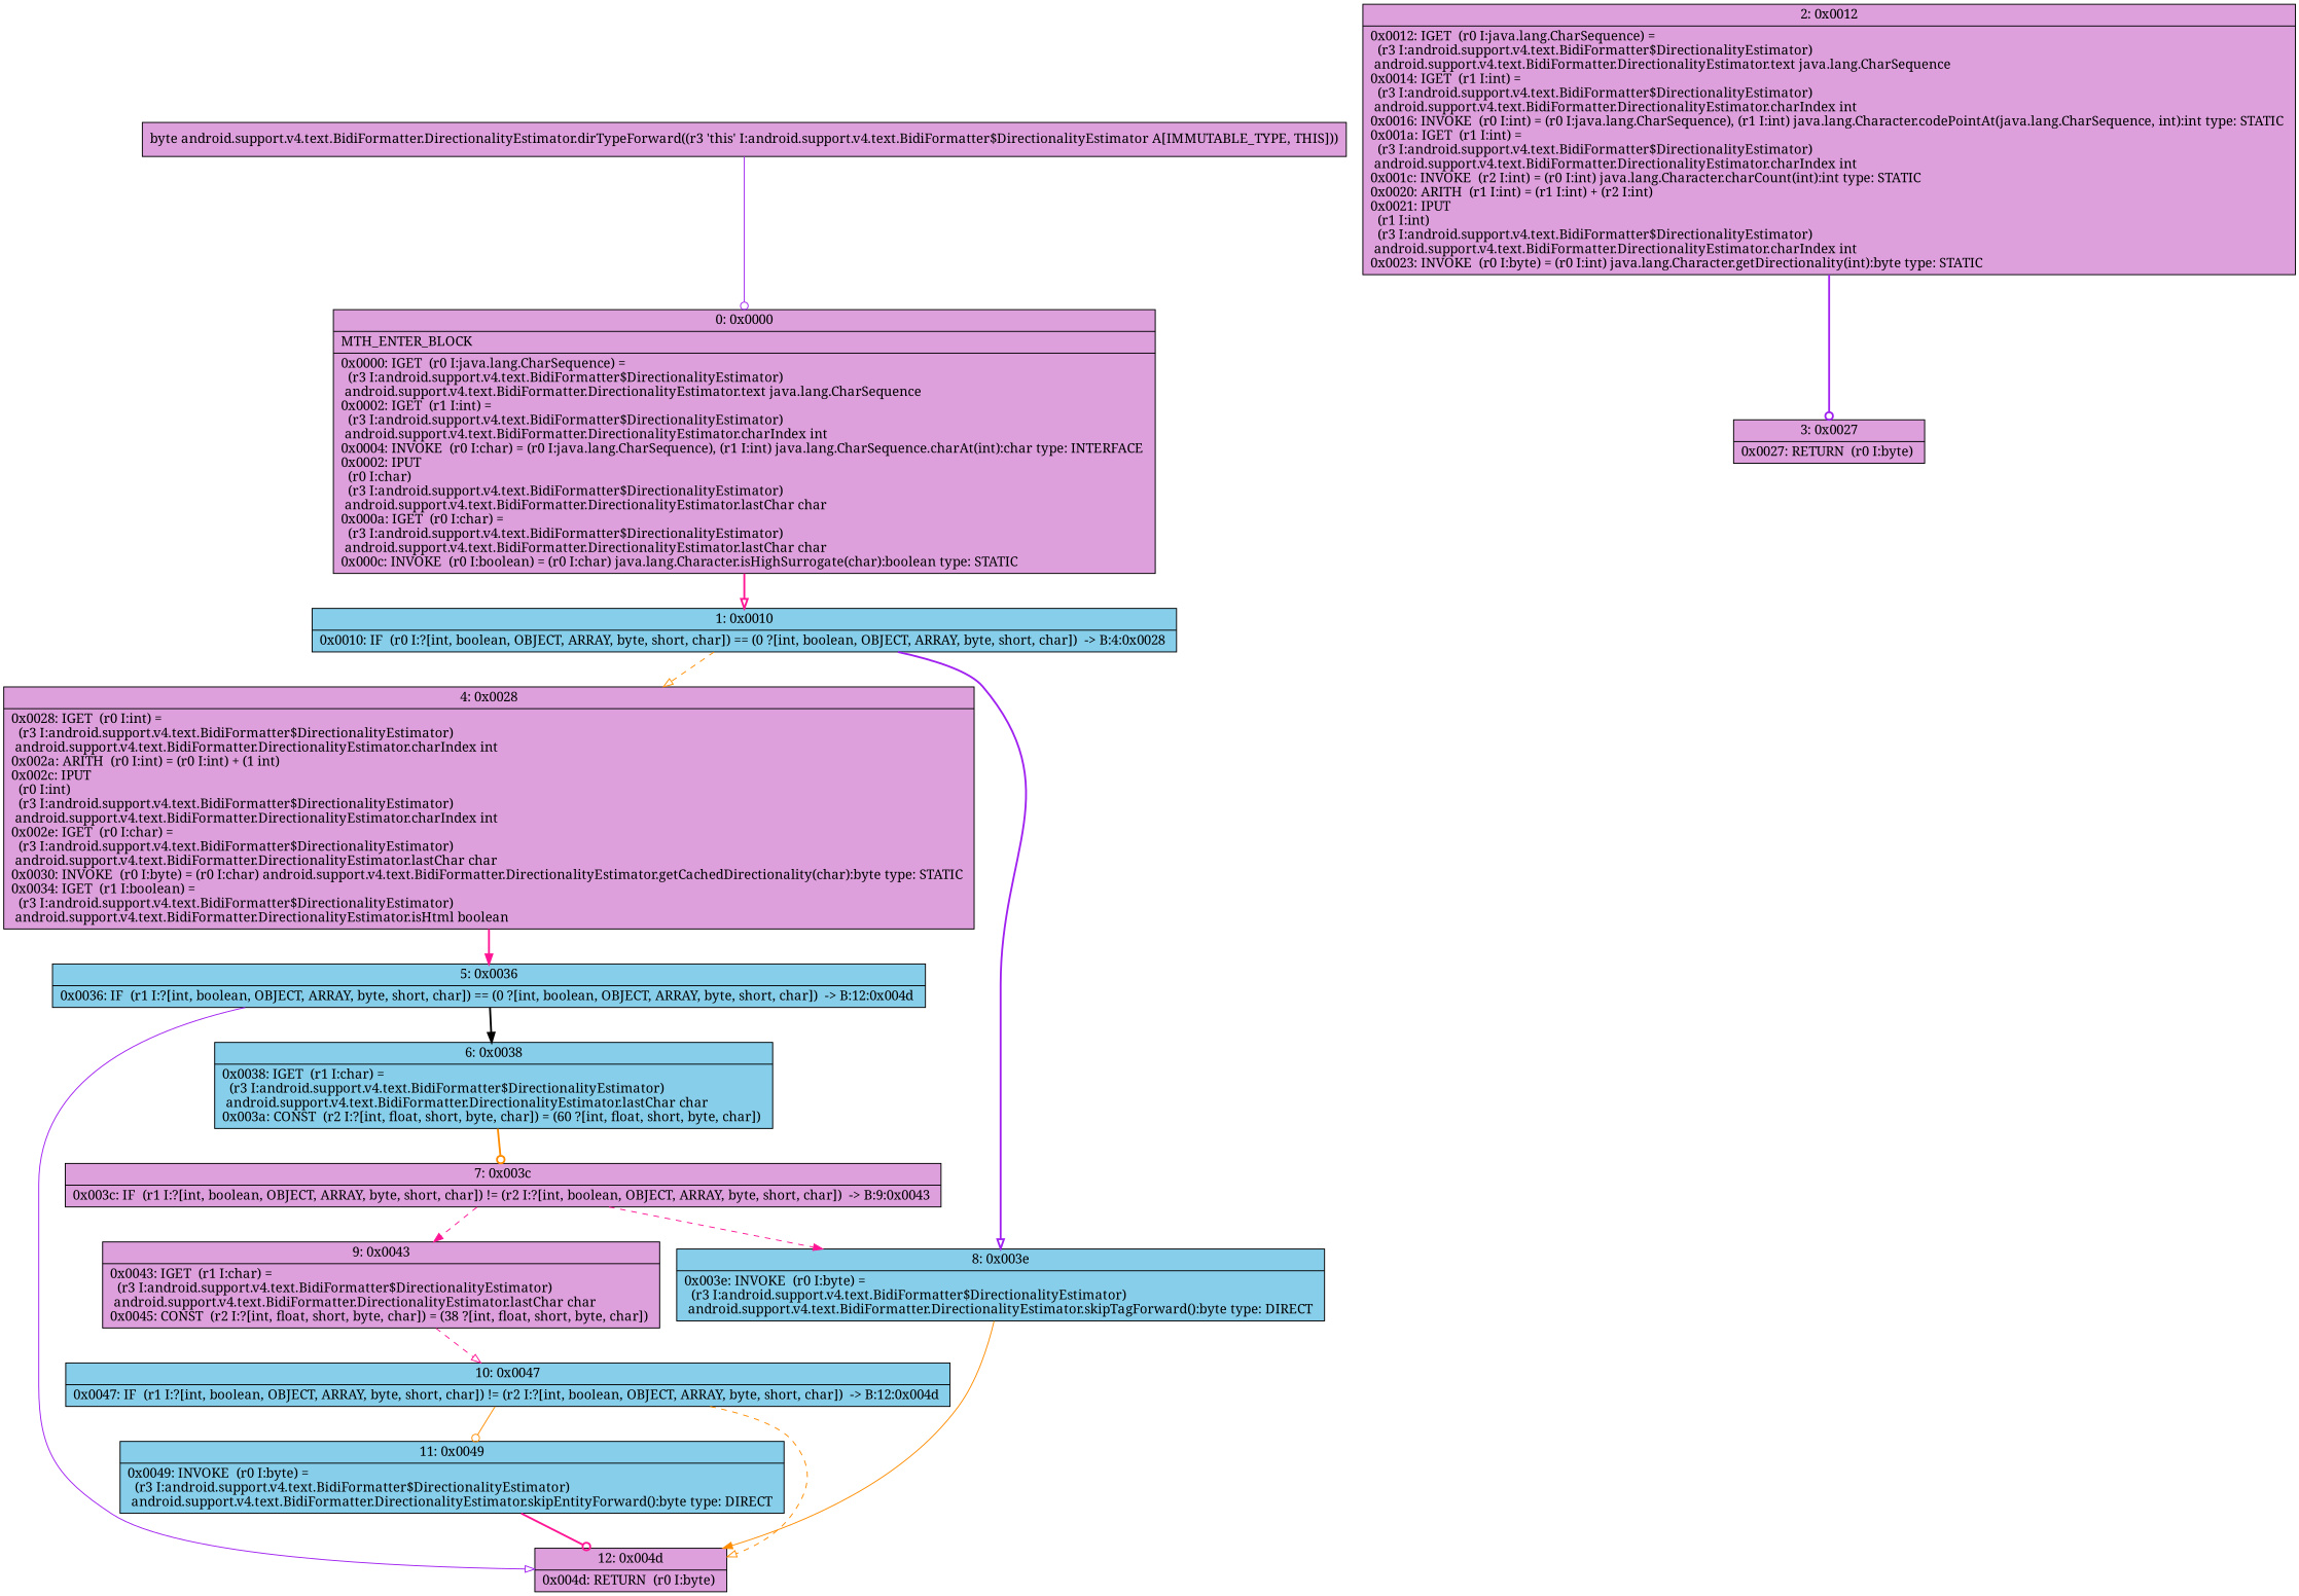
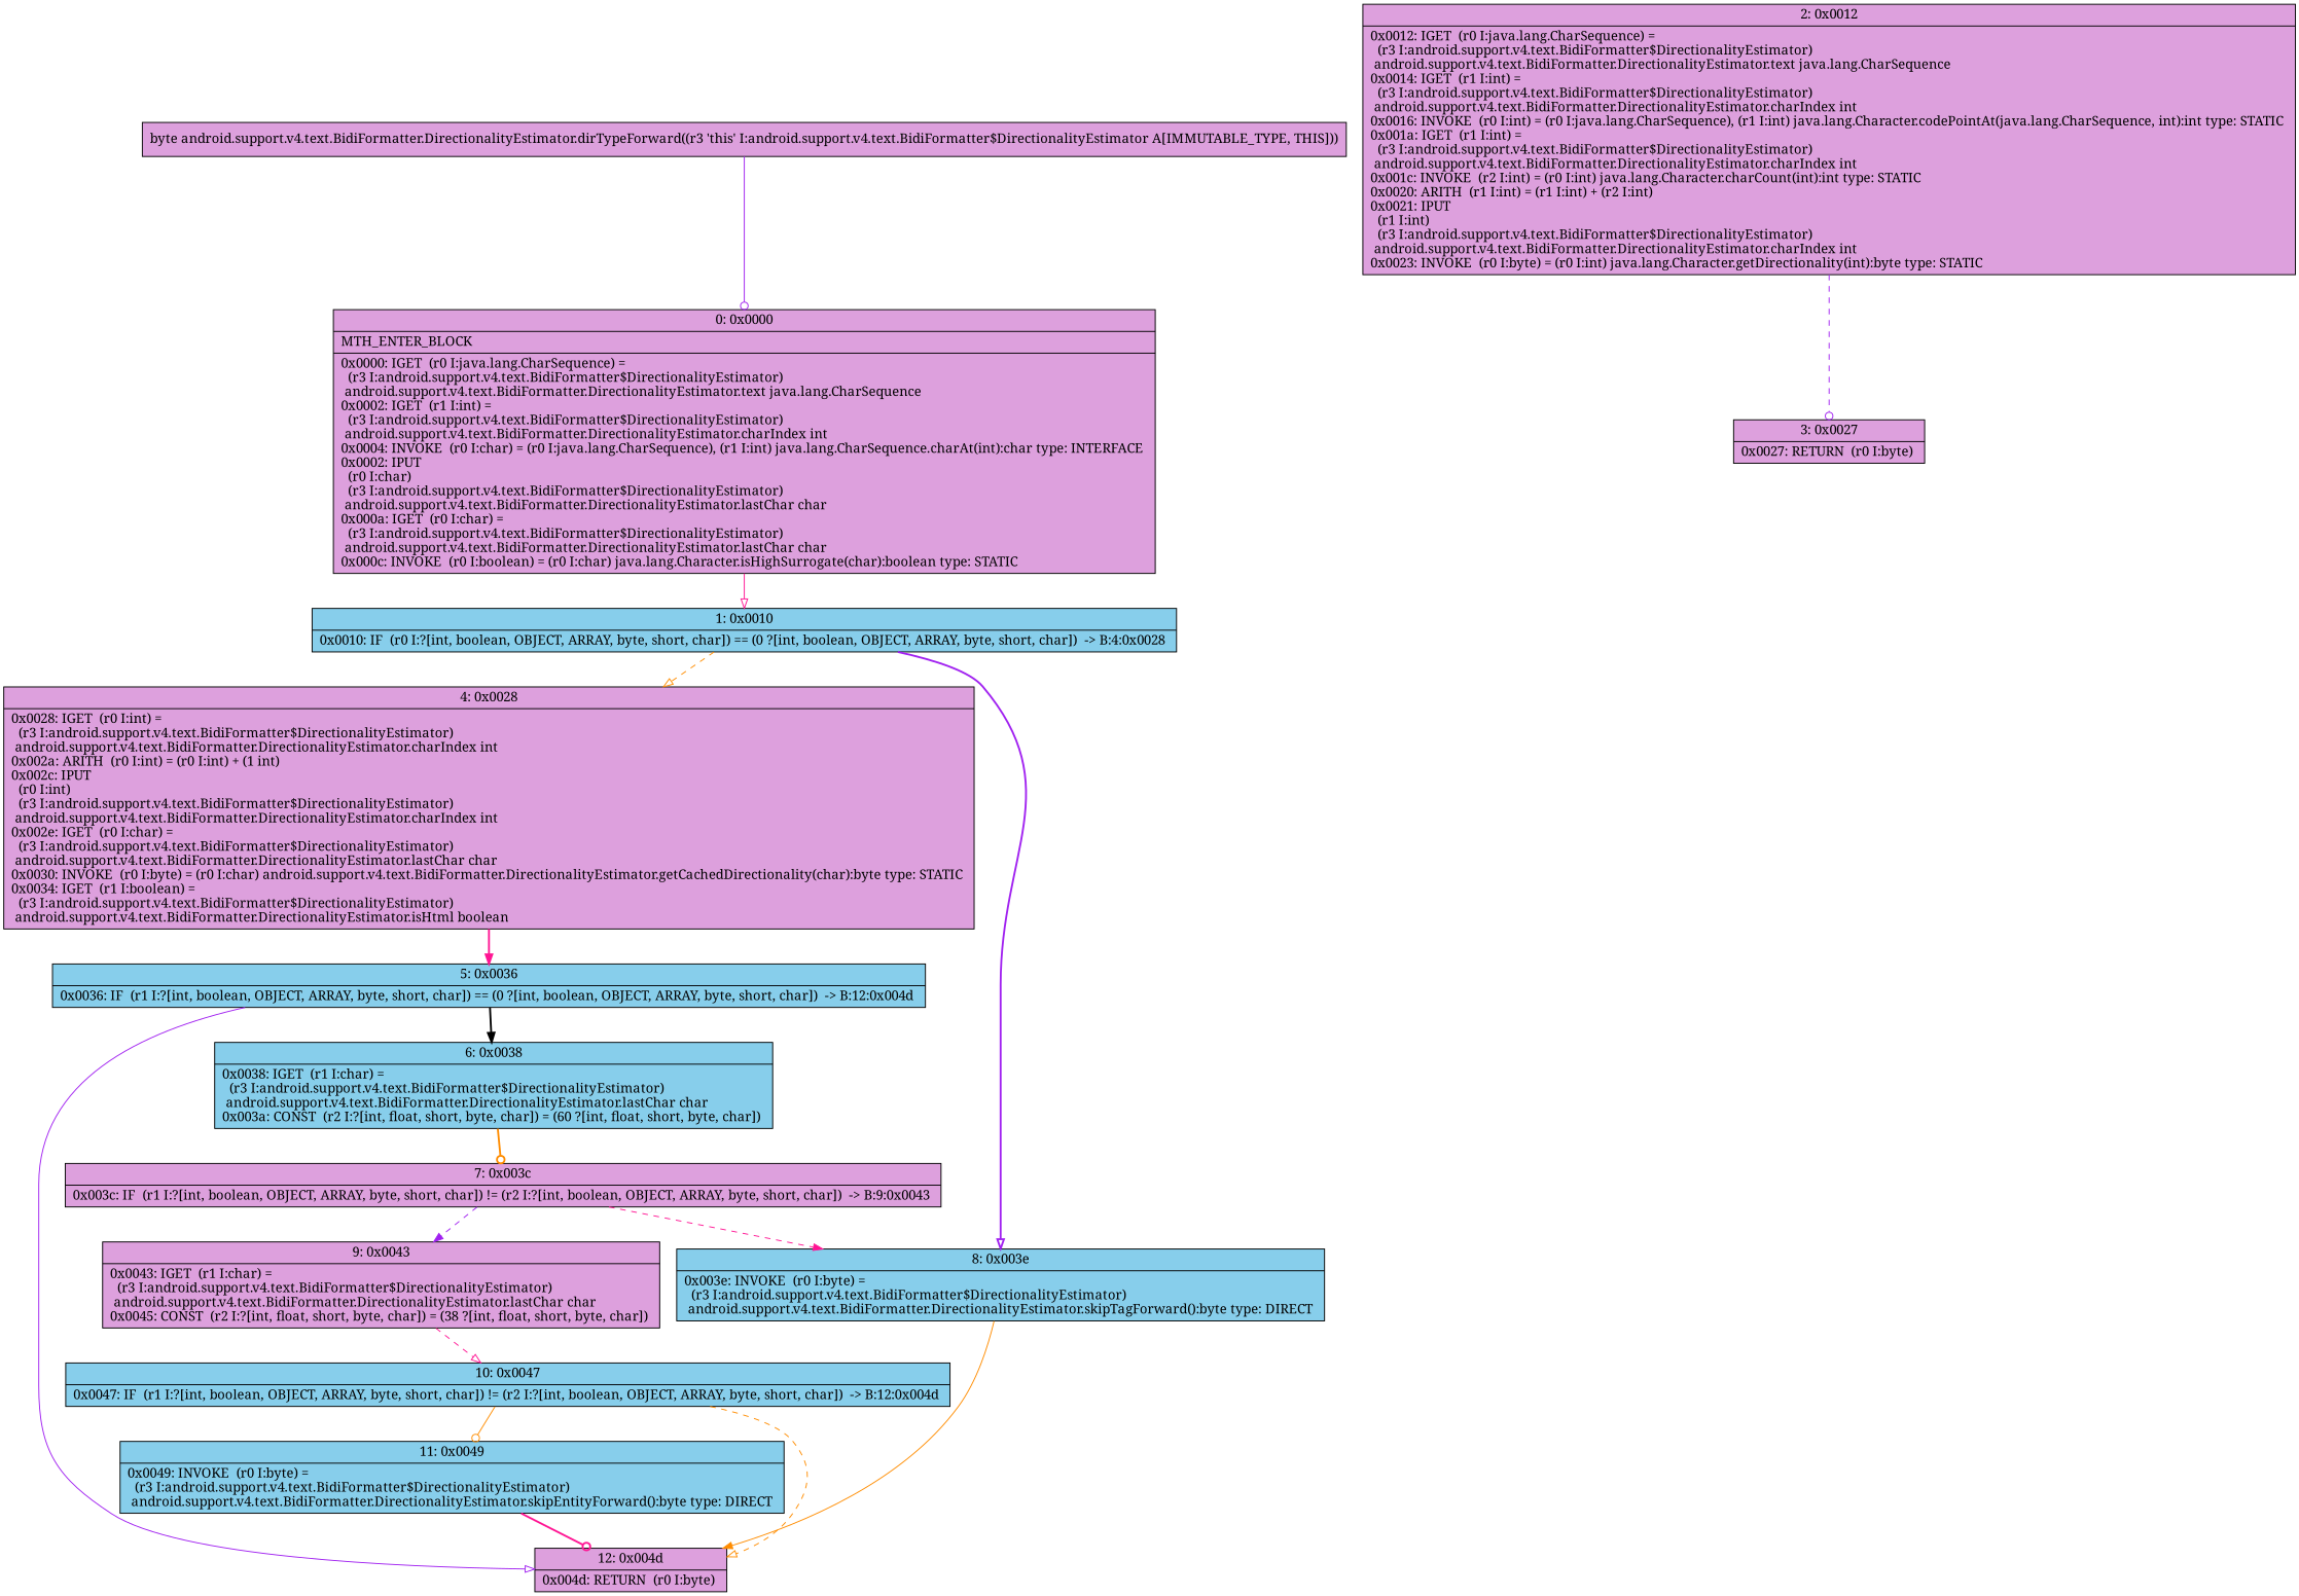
  digraph {
    fontname="Noto Serif"
    node [fillcolor=plum fontname="Noto Serif" shape=record style=filled]
    edge [arrowhead=onormal color=deeppink fontname="Noto Serif" style=bold]
    n1 [label="{0\:\ 0x0000|MTH_ENTER_BLOCK\l|0x0000: IGET  (r0 I:java.lang.CharSequence) = \l  (r3 I:android.support.v4.text.BidiFormatter$DirectionalityEstimator)\l android.support.v4.text.BidiFormatter.DirectionalityEstimator.text java.lang.CharSequence \l0x0002: IGET  (r1 I:int) = \l  (r3 I:android.support.v4.text.BidiFormatter$DirectionalityEstimator)\l android.support.v4.text.BidiFormatter.DirectionalityEstimator.charIndex int \l0x0004: INVOKE  (r0 I:char) = (r0 I:java.lang.CharSequence), (r1 I:int) java.lang.CharSequence.charAt(int):char type: INTERFACE \l0x0002: IPUT  \l  (r0 I:char)\l  (r3 I:android.support.v4.text.BidiFormatter$DirectionalityEstimator)\l android.support.v4.text.BidiFormatter.DirectionalityEstimator.lastChar char \l0x000a: IGET  (r0 I:char) = \l  (r3 I:android.support.v4.text.BidiFormatter$DirectionalityEstimator)\l android.support.v4.text.BidiFormatter.DirectionalityEstimator.lastChar char \l0x000c: INVOKE  (r0 I:boolean) = (r0 I:char) java.lang.Character.isHighSurrogate(char):boolean type: STATIC \l}"]
    n2 [fillcolor=skyblue label="{1\:\ 0x0010|0x0010: IF  (r0 I:?[int, boolean, OBJECT, ARRAY, byte, short, char]) == (0 ?[int, boolean, OBJECT, ARRAY, byte, short, char])  \-\> B:4:0x0028 \l}"]
    n3 [label="{4\:\ 0x0028|0x0028: IGET  (r0 I:int) = \l  (r3 I:android.support.v4.text.BidiFormatter$DirectionalityEstimator)\l android.support.v4.text.BidiFormatter.DirectionalityEstimator.charIndex int \l0x002a: ARITH  (r0 I:int) = (r0 I:int) + (1 int) \l0x002c: IPUT  \l  (r0 I:int)\l  (r3 I:android.support.v4.text.BidiFormatter$DirectionalityEstimator)\l android.support.v4.text.BidiFormatter.DirectionalityEstimator.charIndex int \l0x002e: IGET  (r0 I:char) = \l  (r3 I:android.support.v4.text.BidiFormatter$DirectionalityEstimator)\l android.support.v4.text.BidiFormatter.DirectionalityEstimator.lastChar char \l0x0030: INVOKE  (r0 I:byte) = (r0 I:char) android.support.v4.text.BidiFormatter.DirectionalityEstimator.getCachedDirectionality(char):byte type: STATIC \l0x0034: IGET  (r1 I:boolean) = \l  (r3 I:android.support.v4.text.BidiFormatter$DirectionalityEstimator)\l android.support.v4.text.BidiFormatter.DirectionalityEstimator.isHtml boolean \l}"]
    n4 [fillcolor=skyblue label="{8\:\ 0x003e|0x003e: INVOKE  (r0 I:byte) = \l  (r3 I:android.support.v4.text.BidiFormatter$DirectionalityEstimator)\l android.support.v4.text.BidiFormatter.DirectionalityEstimator.skipTagForward():byte type: DIRECT \l}"]
    n5 [label="{2\:\ 0x0012|0x0012: IGET  (r0 I:java.lang.CharSequence) = \l  (r3 I:android.support.v4.text.BidiFormatter$DirectionalityEstimator)\l android.support.v4.text.BidiFormatter.DirectionalityEstimator.text java.lang.CharSequence \l0x0014: IGET  (r1 I:int) = \l  (r3 I:android.support.v4.text.BidiFormatter$DirectionalityEstimator)\l android.support.v4.text.BidiFormatter.DirectionalityEstimator.charIndex int \l0x0016: INVOKE  (r0 I:int) = (r0 I:java.lang.CharSequence), (r1 I:int) java.lang.Character.codePointAt(java.lang.CharSequence, int):int type: STATIC \l0x001a: IGET  (r1 I:int) = \l  (r3 I:android.support.v4.text.BidiFormatter$DirectionalityEstimator)\l android.support.v4.text.BidiFormatter.DirectionalityEstimator.charIndex int \l0x001c: INVOKE  (r2 I:int) = (r0 I:int) java.lang.Character.charCount(int):int type: STATIC \l0x0020: ARITH  (r1 I:int) = (r1 I:int) + (r2 I:int) \l0x0021: IPUT  \l  (r1 I:int)\l  (r3 I:android.support.v4.text.BidiFormatter$DirectionalityEstimator)\l android.support.v4.text.BidiFormatter.DirectionalityEstimator.charIndex int \l0x0023: INVOKE  (r0 I:byte) = (r0 I:int) java.lang.Character.getDirectionality(int):byte type: STATIC \l}"]
    n6 [label="{3\:\ 0x0027|0x0027: RETURN  (r0 I:byte) \l}"]
    n7 [fillcolor=skyblue label="{5\:\ 0x0036|0x0036: IF  (r1 I:?[int, boolean, OBJECT, ARRAY, byte, short, char]) == (0 ?[int, boolean, OBJECT, ARRAY, byte, short, char])  \-\> B:12:0x004d \l}"]
    n8 [fillcolor=skyblue label="{6\:\ 0x0038|0x0038: IGET  (r1 I:char) = \l  (r3 I:android.support.v4.text.BidiFormatter$DirectionalityEstimator)\l android.support.v4.text.BidiFormatter.DirectionalityEstimator.lastChar char \l0x003a: CONST  (r2 I:?[int, float, short, byte, char]) = (60 ?[int, float, short, byte, char]) \l}"]
    n9 [label="{12\:\ 0x004d|0x004d: RETURN  (r0 I:byte) \l}"]
    n10 [label="{7\:\ 0x003c|0x003c: IF  (r1 I:?[int, boolean, OBJECT, ARRAY, byte, short, char]) != (r2 I:?[int, boolean, OBJECT, ARRAY, byte, short, char])  \-\> B:9:0x0043 \l}"]
    n11 [label="{9\:\ 0x0043|0x0043: IGET  (r1 I:char) = \l  (r3 I:android.support.v4.text.BidiFormatter$DirectionalityEstimator)\l android.support.v4.text.BidiFormatter.DirectionalityEstimator.lastChar char \l0x0045: CONST  (r2 I:?[int, float, short, byte, char]) = (38 ?[int, float, short, byte, char]) \l}"]
    n12 [fillcolor=skyblue label="{10\:\ 0x0047|0x0047: IF  (r1 I:?[int, boolean, OBJECT, ARRAY, byte, short, char]) != (r2 I:?[int, boolean, OBJECT, ARRAY, byte, short, char])  \-\> B:12:0x004d \l}"]
    n13 [fillcolor=skyblue label="{11\:\ 0x0049|0x0049: INVOKE  (r0 I:byte) = \l  (r3 I:android.support.v4.text.BidiFormatter$DirectionalityEstimator)\l android.support.v4.text.BidiFormatter.DirectionalityEstimator.skipEntityForward():byte type: DIRECT \l}"]
    n14 [label="{byte android.support.v4.text.BidiFormatter.DirectionalityEstimator.dirTypeForward((r3 'this' I:android.support.v4.text.BidiFormatter$DirectionalityEstimator A[IMMUTABLE_TYPE, THIS])) }"]
-   n1 -> n2
+   n1 -> n2 [style=solid]
    n2 -> n3 [color=darkorange style=dashed]
    n2 -> n4 [color=purple]
    n3 -> n7 [arrowhead=normal]
    n4 -> n9 [arrowhead=normal color=darkorange style=solid]
-   n5 -> n6 [arrowhead=odot color=purple]
+   n5 -> n6 [arrowhead=odot color=purple style=dashed]
    n7 -> n8 [arrowhead=normal color=black]
    n7 -> n9 [color=purple style=solid]
    n8 -> n10 [arrowhead=odot color=darkorange]
    n10 -> n4 [arrowhead=normal style=dashed]
-   n10 -> n11 [arrowhead=normal style=dashed]
+   n10 -> n11 [arrowhead=normal color=purple style=dashed]
    n11 -> n12 [style=dashed]
    n12 -> n9 [color=darkorange style=dashed]
    n12 -> n13 [arrowhead=odot color=darkorange style=solid]
    n13 -> n9 [arrowhead=odot]
    n14 -> n1 [arrowhead=odot color=purple style=solid]
  }
